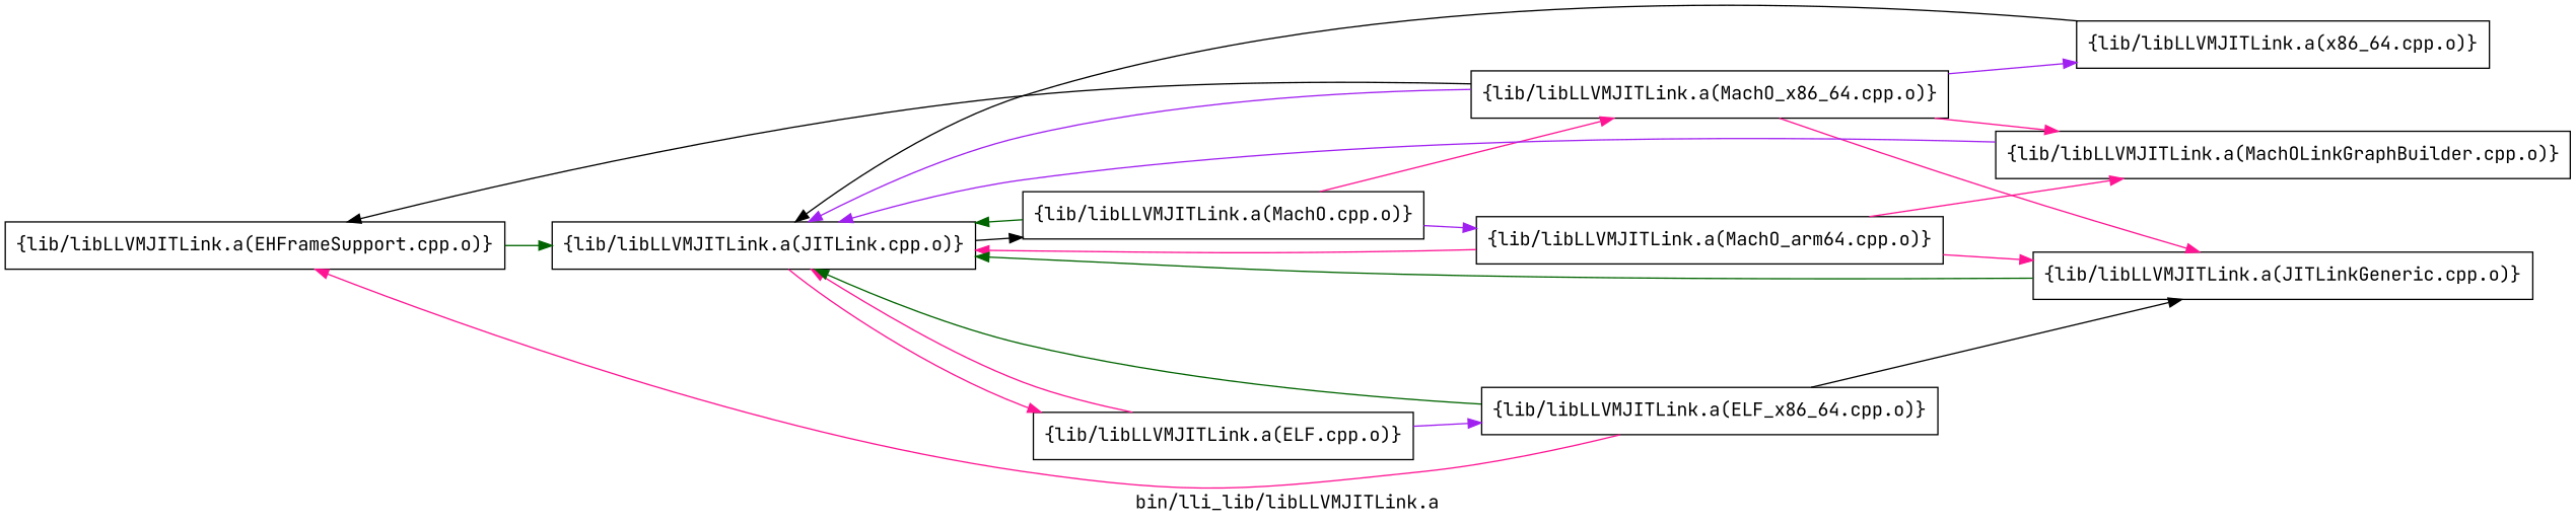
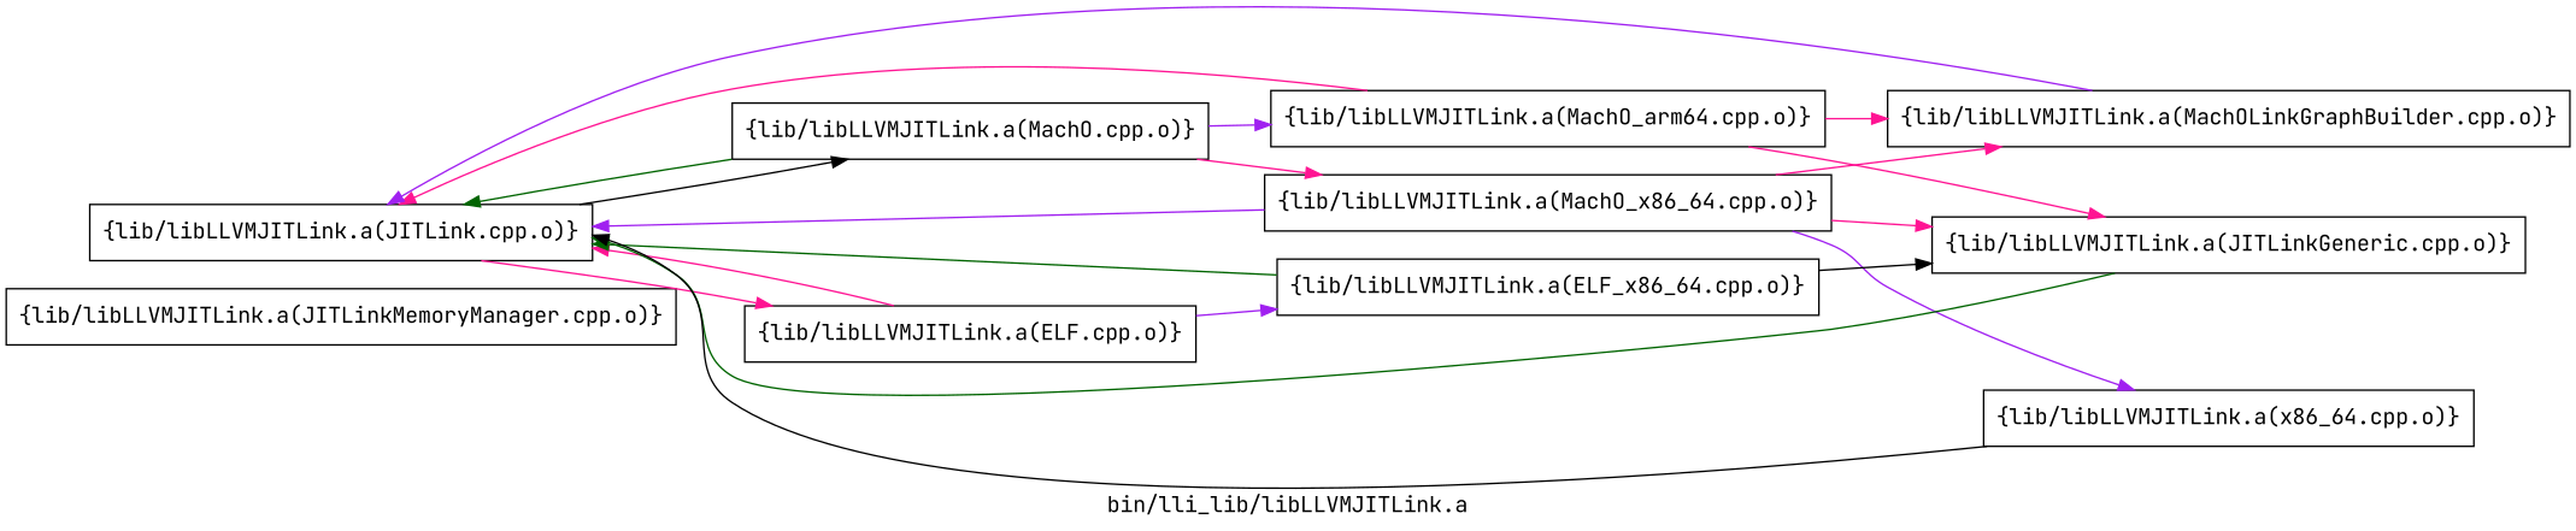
  digraph {
    fontname="JetBrains Mono"
    label="bin/lli_lib/libLLVMJITLink.a"
    rankdir=LR
    node [fontname="JetBrains Mono" group=0 shape=box]
    edge [color=deeppink fontname="JetBrains Mono"]
-   n2 [label="{lib/libLLVMJITLink.a(EHFrameSupport.cpp.o)}"]
+   n1 [label="{lib/libLLVMJITLink.a(JITLinkMemoryManager.cpp.o)}"]
    n3 [label="{lib/libLLVMJITLink.a(JITLink.cpp.o)}"]
    n4 [label="{lib/libLLVMJITLink.a(MachO.cpp.o)}"]
    n5 [label="{lib/libLLVMJITLink.a(ELF.cpp.o)}"]
    n6 [label="{lib/libLLVMJITLink.a(MachO_arm64.cpp.o)}"]
    n7 [label="{lib/libLLVMJITLink.a(MachO_x86_64.cpp.o)}"]
    n8 [label="{lib/libLLVMJITLink.a(ELF_x86_64.cpp.o)}"]
    n9 [label="{lib/libLLVMJITLink.a(MachOLinkGraphBuilder.cpp.o)}"]
    n10 [label="{lib/libLLVMJITLink.a(JITLinkGeneric.cpp.o)}"]
    n11 [label="{lib/libLLVMJITLink.a(x86_64.cpp.o)}"]
-   n2 -> n3 [color=darkgreen]
    n3 -> n4 [color=black]
    n3 -> n5
    n4 -> n3 [color=darkgreen]
    n4 -> n6 [color=purple]
    n4 -> n7
    n5 -> n3
    n5 -> n8 [color=purple]
    n6 -> n3
    n6 -> n9
    n6 -> n10
-   n7 -> n2 [color=black]
    n7 -> n3 [color=purple]
    n7 -> n9
    n7 -> n10
    n7 -> n11 [color=purple]
-   n8 -> n2
    n8 -> n3 [color=darkgreen]
    n8 -> n10 [color=black]
    n9 -> n3 [color=purple]
    n10 -> n3 [color=darkgreen]
    n11 -> n3 [color=black]
  }
